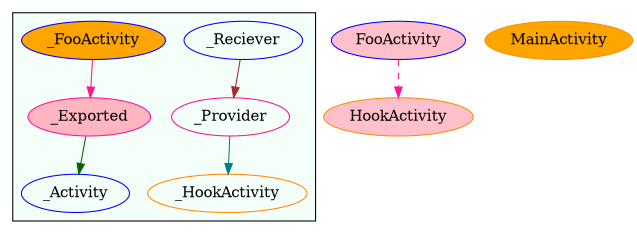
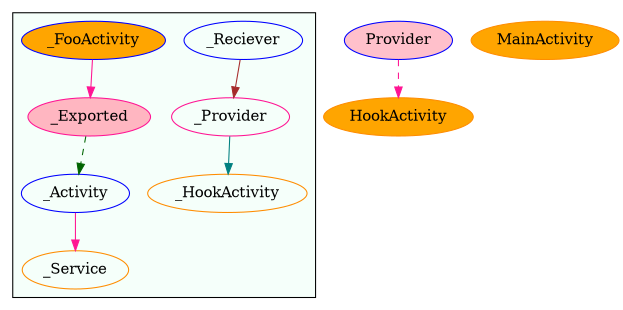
  digraph {
    node [color=blue]
    edge [color=deeppink style=solid]
    _Activity
+   _Service [color=darkorange]
    _Reciever
    _Provider [color=deeppink]
    n5 [color=darkorange label=_HookActivity]
    n6 [fillcolor=orange label=_FooActivity style=filled]
    _Exported [color=deeppink fillcolor=lightpink style=filled]
-   HookActivity [color=darkorange fillcolor=pink style=filled]
+   HookActivity [color=darkorange fillcolor=orange style=filled]
    MainActivity [color=darkorange fillcolor=orange style=filled]
-   FooActivity [fillcolor=pink style=filled]
+   FooActivity [fillcolor=pink style=filled label=Provider]
    subgraph cluster_1 {
      bgcolor=mintcream
      _Activity
+     _Service
      _Reciever
      _Provider
      n5
      n6
      _Exported
    }
+   _Activity -> _Service
    _Reciever -> _Provider [color=brown]
    _Provider -> n5 [color=teal]
    n6 -> _Exported
-   _Exported -> _Activity [color=darkgreen]
+   _Exported -> _Activity [color=darkgreen style=dashed]
    FooActivity -> HookActivity [style=dashed]
  }
